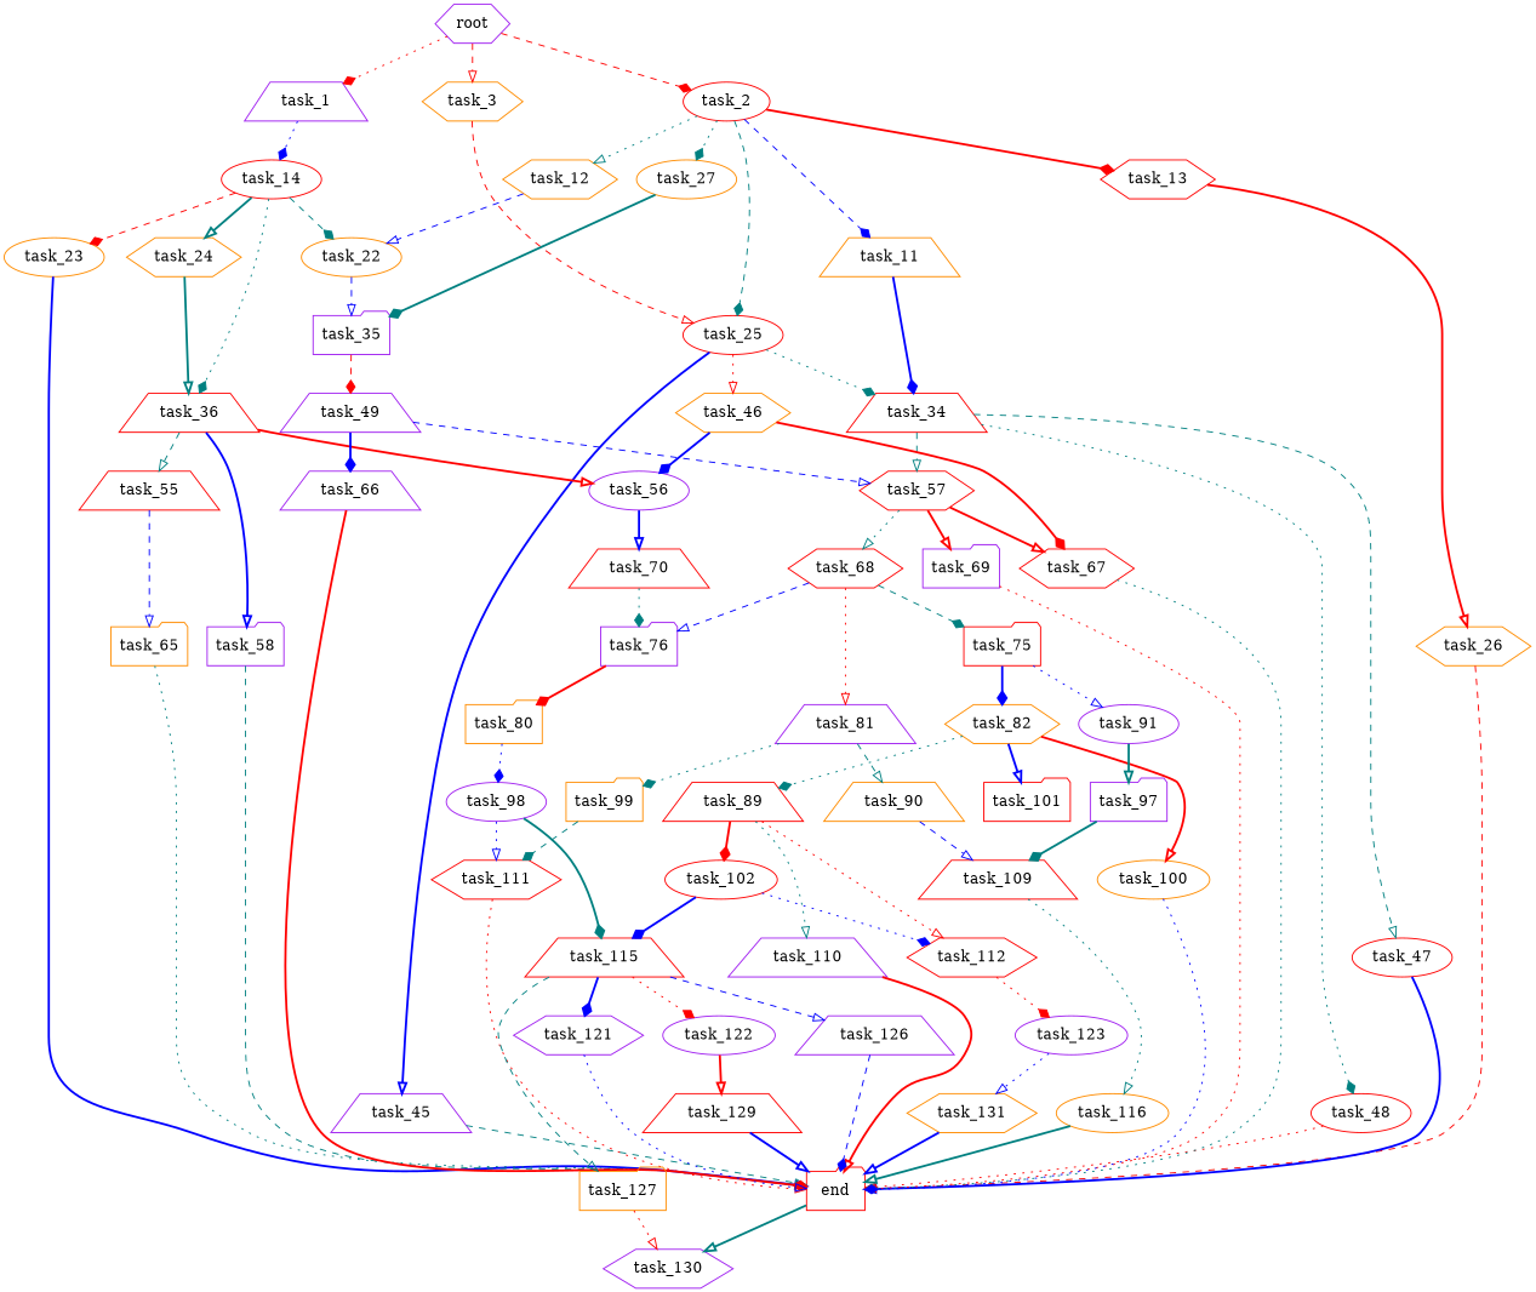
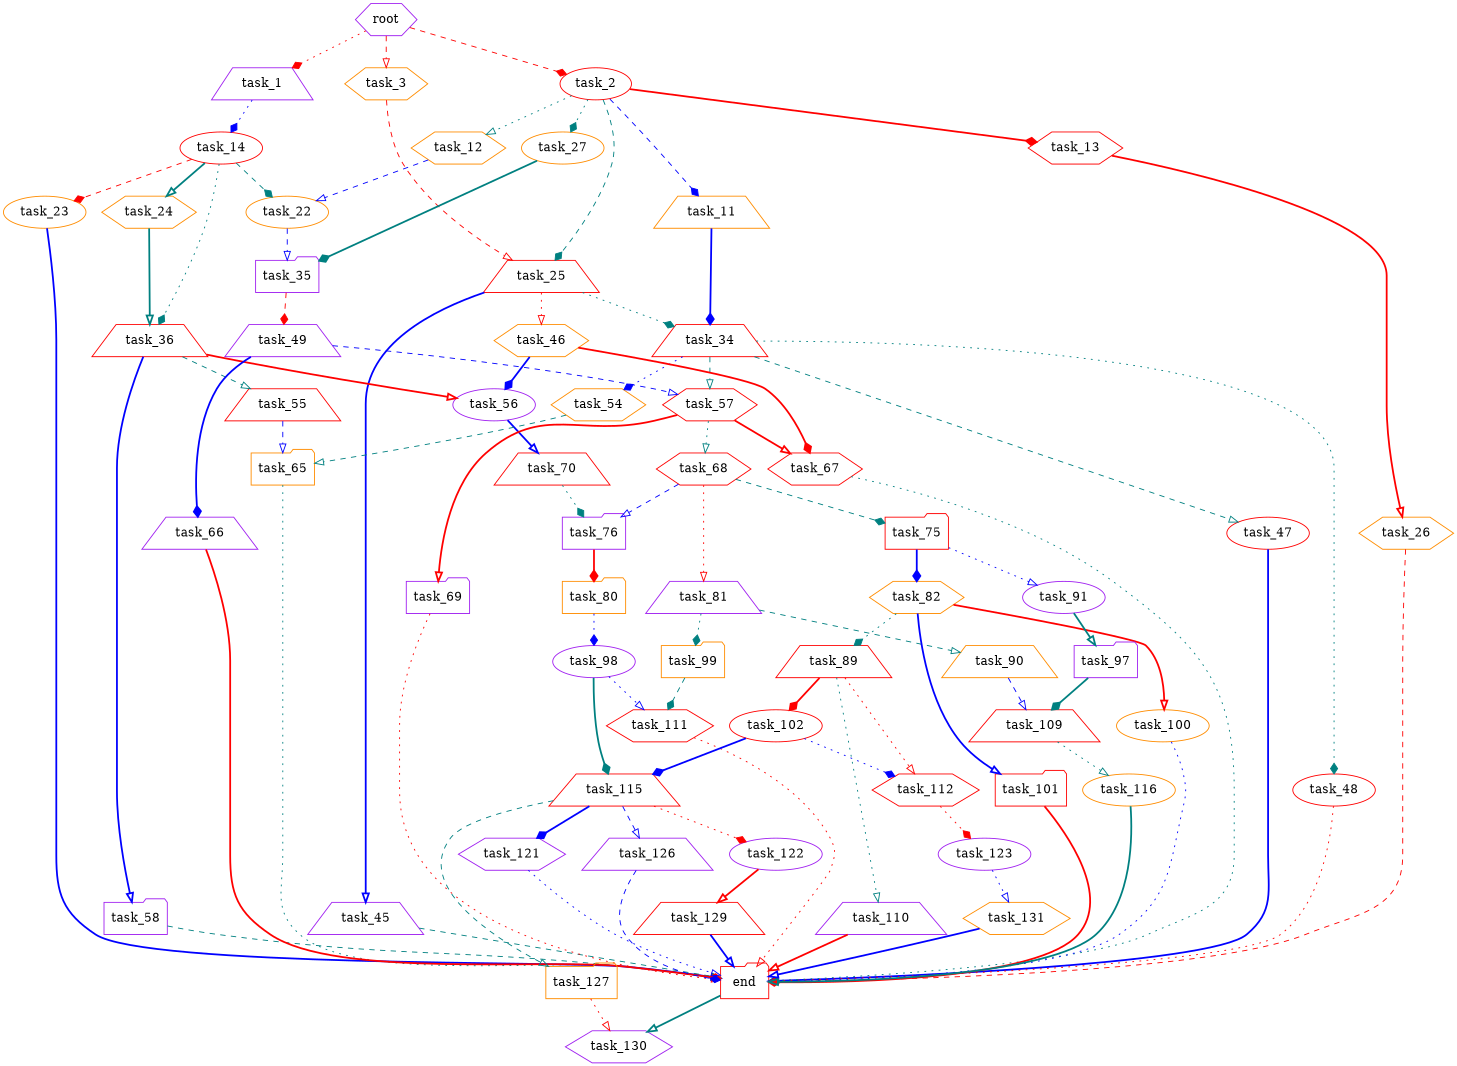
  digraph {
    node [color=red shape=hexagon]
    edge [arrowhead=onormal color=teal style=bold]
    root [color=purple]
    task_1 [color=purple shape=trapezium]
    task_2 [shape=ellipse]
    task_3 [color=darkorange]
    task_14 [shape=ellipse]
    task_11 [color=darkorange shape=trapezium]
    task_12 [color=darkorange]
    task_13
-   task_25 [shape=ellipse]
+   task_25 [shape=trapezium]
    task_27 [color=darkorange shape=ellipse]
    task_22 [color=darkorange shape=ellipse]
    task_23 [color=darkorange shape=ellipse]
    task_24 [color=darkorange]
    task_36 [shape=trapezium]
    task_34 [shape=trapezium]
    task_26 [color=darkorange]
    task_45 [color=purple shape=trapezium]
    task_46 [color=darkorange]
    task_35 [color=purple shape=folder]
    end [shape=folder]
    task_55 [shape=trapezium]
    task_56 [color=purple shape=ellipse]
    task_58 [color=purple shape=folder]
    task_47 [shape=ellipse]
    task_48 [shape=ellipse]
+   task_54 [color=darkorange]
    task_57
    task_67
    task_49 [color=purple shape=trapezium]
    task_65 [color=darkorange shape=folder]
    task_68
    task_69 [color=purple shape=folder]
    task_130 [color=purple]
    task_70 [shape=trapezium]
    task_66 [color=purple shape=trapezium]
    task_76 [color=purple shape=folder]
    task_75 [shape=folder]
    task_81 [color=purple shape=trapezium]
    task_80 [color=darkorange shape=folder]
    task_82 [color=darkorange]
    task_91 [color=purple shape=ellipse]
    task_90 [color=darkorange shape=trapezium]
    task_99 [color=darkorange shape=folder]
    task_89 [shape=trapezium]
    task_100 [color=darkorange shape=ellipse]
    task_101 [shape=folder]
    task_97 [color=purple shape=folder]
    task_98 [color=purple shape=ellipse]
    task_109 [shape=trapezium]
    task_111
    task_110 [color=purple shape=trapezium]
    task_102 [shape=ellipse]
    task_112
    task_115 [shape=trapezium]
    task_121 [color=purple]
    task_122 [color=purple shape=ellipse]
    task_126 [color=purple shape=trapezium]
    task_127 [color=darkorange shape=folder]
    task_116 [color=darkorange shape=ellipse]
    task_123 [color=purple shape=ellipse]
    task_131 [color=darkorange]
    task_129 [shape=trapezium]
    root -> task_1 [arrowhead=diamond color=red style=dotted]
    root -> task_2 [arrowhead=diamond color=red style=dashed]
    root -> task_3 [color=red style=dashed]
    task_1 -> task_14 [arrowhead=diamond color=blue style=dotted]
    task_2 -> task_11 [arrowhead=diamond color=blue style=dashed]
    task_2 -> task_12 [style=dotted]
    task_2 -> task_13 [arrowhead=diamond color=red]
    task_2 -> task_25 [arrowhead=diamond style=dashed]
    task_2 -> task_27 [arrowhead=diamond style=dotted]
    task_3 -> task_25 [color=red style=dashed]
    task_14 -> task_22 [arrowhead=diamond style=dashed]
    task_14 -> task_23 [arrowhead=diamond color=red style=dashed]
    task_14 -> task_24
    task_14 -> task_36 [arrowhead=diamond style=dotted]
    task_11 -> task_34 [arrowhead=diamond color=blue]
    task_12 -> task_22 [color=blue style=dashed]
    task_13 -> task_26 [color=red]
    task_25 -> task_34 [arrowhead=diamond style=dotted]
    task_25 -> task_45 [color=blue]
    task_25 -> task_46 [color=red style=dotted]
    task_27 -> task_35 [arrowhead=diamond]
    task_22 -> task_35 [color=blue style=dashed]
    task_23 -> end [color=blue]
    task_24 -> task_36
    task_36 -> task_55 [style=dashed]
    task_36 -> task_56 [color=red]
    task_36 -> task_58 [color=blue]
    task_34 -> task_47 [style=dashed]
    task_34 -> task_48 [arrowhead=diamond style=dotted]
+   task_34 -> task_54 [arrowhead=diamond color=blue style=dotted]
    task_34 -> task_57 [style=dashed]
    task_26 -> end [arrowhead=diamond color=red style=dashed]
    task_45 -> end [style=dashed]
    task_46 -> task_56 [arrowhead=diamond color=blue]
    task_46 -> task_67 [arrowhead=diamond color=red]
    task_35 -> task_49 [arrowhead=diamond color=red style=dashed]
    end -> task_130
    task_55 -> task_65 [color=blue style=dashed]
    task_56 -> task_70 [color=blue]
    task_58 -> end [style=dashed]
    task_47 -> end [color=blue]
    task_48 -> end [color=red style=dotted]
+   task_54 -> task_65 [style=dashed]
    task_57 -> task_67 [color=red]
    task_57 -> task_68 [style=dotted]
    task_57 -> task_69 [color=red]
    task_67 -> end [arrowhead=diamond style=dotted]
    task_49 -> task_57 [color=blue style=dashed]
    task_49 -> task_66 [arrowhead=diamond color=blue]
    task_65 -> end [style=dotted]
    task_68 -> task_76 [color=blue style=dashed]
    task_68 -> task_75 [arrowhead=diamond style=dashed]
    task_68 -> task_81 [color=red style=dotted]
    task_69 -> end [color=red style=dotted]
    task_70 -> task_76 [arrowhead=diamond style=dotted]
    task_66 -> end [arrowhead=diamond color=red]
    task_76 -> task_80 [arrowhead=diamond color=red]
    task_75 -> task_82 [arrowhead=diamond color=blue]
    task_75 -> task_91 [color=blue style=dotted]
    task_81 -> task_90 [style=dashed]
    task_81 -> task_99 [arrowhead=diamond style=dotted]
    task_80 -> task_98 [arrowhead=diamond color=blue style=dotted]
    task_82 -> task_89 [arrowhead=diamond style=dotted]
    task_82 -> task_100 [color=red]
    task_82 -> task_101 [color=blue]
    task_91 -> task_97
    task_90 -> task_109 [color=blue style=dashed]
    task_99 -> task_111 [arrowhead=diamond style=dashed]
    task_89 -> task_110 [style=dotted]
    task_89 -> task_102 [arrowhead=diamond color=red]
    task_89 -> task_112 [color=red style=dotted]
    task_100 -> end [arrowhead=diamond color=blue style=dotted]
+   task_101 -> end [arrowhead=diamond color=red]
    task_97 -> task_109 [arrowhead=diamond]
    task_98 -> task_111 [color=blue style=dotted]
    task_98 -> task_115 [arrowhead=diamond]
    task_109 -> task_116 [style=dotted]
    task_111 -> end [color=red style=dotted]
    task_110 -> end [color=red]
    task_102 -> task_112 [arrowhead=diamond color=blue style=dotted]
    task_102 -> task_115 [arrowhead=diamond color=blue]
    task_112 -> task_123 [arrowhead=diamond color=red style=dotted]
    task_115 -> task_121 [arrowhead=diamond color=blue]
    task_115 -> task_122 [arrowhead=diamond color=red style=dotted]
    task_115 -> task_126 [color=blue style=dashed]
    task_115 -> task_127 [style=dashed]
    task_121 -> end [color=blue style=dotted]
    task_122 -> task_129 [color=red]
    task_126 -> end [arrowhead=diamond color=blue style=dashed]
    task_127 -> task_130 [color=red style=dotted]
    task_116 -> end
    task_123 -> task_131 [color=blue style=dotted]
    task_131 -> end [color=blue]
    task_129 -> end [color=blue]
  }
